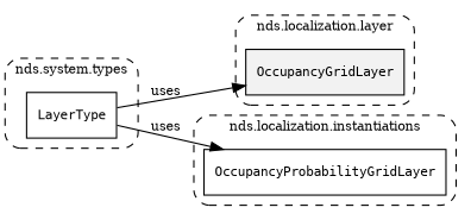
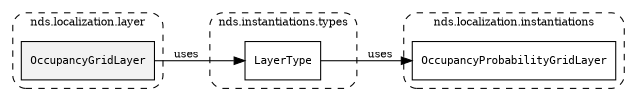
  digraph {
    fontsize=10
    rankdir=LR
    node [fontsize=10 shape=box]
    edge [fontsize=10]
    n1 [fillcolor="#0000000D" label=<<font face="monospace"><table align="center" border="0" cellspacing="0" cellpadding="0"><tr><td href="../../../content/packages/nds.localization.layer.html#Structure-OccupancyGridLayer" title="Structure defined in nds.localization.layer">OccupancyGridLayer</td></tr></table></font>> style=filled]
    n2 [label=<<font face="monospace"><table align="center" border="0" cellspacing="0" cellpadding="0"><tr><td href="../../../content/packages/nds.localization.instantiations.html#InstantiateType-OccupancyProbabilityGridLayer" title="InstantiateType defined in nds.localization.instantiations">OccupancyProbabilityGridLayer</td></tr></table></font>>]
    n3 [label=<<font face="monospace"><table align="center" border="0" cellspacing="0" cellpadding="0"><tr><td href="../../../content/packages/nds.system.types.html#Enum-LayerType" title="Enum defined in nds.system.types">LayerType</td></tr></table></font>>]
    subgraph cluster_1 {
      label="nds.localization.layer"
      style="dashed, rounded"
      n1
    }
    subgraph cluster_2 {
      label="nds.localization.instantiations"
      style="dashed, rounded"
      n2
    }
    subgraph cluster_3 {
-     label="nds.system.types"
+     label="nds.instantiations.types"
      style="dashed, rounded"
      n3
    }
-   n3 -> n1 [label=uses]
+   n1 -> n3 [label=uses]
    n3 -> n2 [label=uses]
  }
